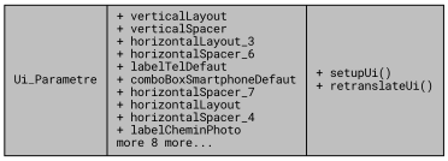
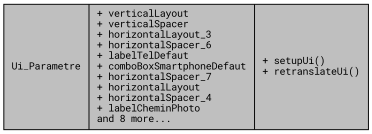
  digraph {
    rankdir=LR
    fontname="Roboto Mono"
-   n1 [color=black fillcolor=grey75 fontcolor=black fontname="Roboto Mono" fontsize=10 height=0.2 label="{Ui_Parametre\n|+ verticalLayout\l+ verticalSpacer\l+ horizontalLayout_3\l+ horizontalSpacer_6\l+ labelTelDefaut\l+ comboBoxSmartphoneDefaut\l+ horizontalSpacer_7\l+ horizontalLayout\l+ horizontalSpacer_4\l+ labelCheminPhoto\lmore 8 more...\l|+ setupUi()\l+ retranslateUi()\l}" shape=record style=filled width=0.4]
+   n1 [color=black fillcolor=grey75 fontcolor=black fontname="Roboto Mono" fontsize=10 height=0.2 label="{Ui_Parametre\n|+ verticalLayout\l+ verticalSpacer\l+ horizontalLayout_3\l+ horizontalSpacer_6\l+ labelTelDefaut\l+ comboBoxSmartphoneDefaut\l+ horizontalSpacer_7\l+ horizontalLayout\l+ horizontalSpacer_4\l+ labelCheminPhoto\land 8 more...\l|+ setupUi()\l+ retranslateUi()\l}" shape=record style=filled width=0.4]
  }
